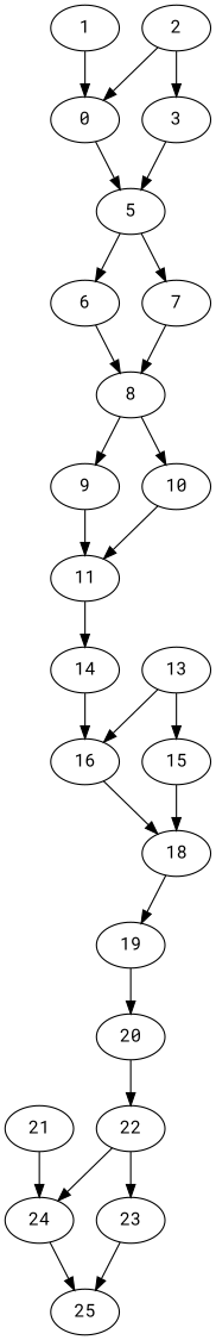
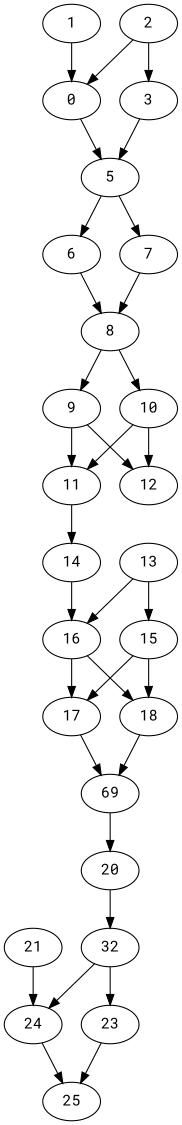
  digraph {
    fontname="Roboto Mono"
    node [alpha=0.05 fontname="Roboto Mono"]
    edge [fontname="Roboto Mono"]
    1 [alpha=0.18 expect_size=33573888]
    n2 [expect_size=26546176 label=0]
    3 [expect_size=49442816]
    5 [alpha=0.06 expect_size=7569408]
    6 [alpha=0.03 expect_size=19723264]
    7 [alpha=0.12 expect_size=24892416]
    2 [alpha=0.19 expect_size=12675072]
    8 [expect_size=51267584]
    9 [expect_size=32161792]
    10 [alpha=0.16 expect_size=44072960]
    11 [alpha=0.20 expect_size=5811200]
+   12 [alpha=0.09 expect_size=47791104]
    14 [alpha=0.13 expect_size=11685888]
    16 [alpha=0.02 expect_size=37721088]
    13 [alpha=0.15 expect_size=46556160]
    15 [alpha=0.11 expect_size=23380992]
+   17 [alpha=0.13 expect_size=45842432]
    18 [alpha=0.14 expect_size=27028480]
-   19 [alpha=0.06 expect_size=38318080]
+   19 [alpha=0.06 expect_size=38318080 label=69]
    20 [alpha=0.12 expect_size=50944000]
-   22 [alpha=0.10 expect_size=39498752]
+   22 [alpha=0.10 expect_size=39498752 label=32]
    21 [alpha=0.09 expect_size=40613888]
    24 [alpha=0.18 expect_size=50258944]
    23 [alpha=0.10 expect_size=14226432]
    25 [alpha=0.08 expect_size=34372608]
    1 -> n2
    n2 -> 5
    3 -> 5
    5 -> 6
    5 -> 7
    6 -> 8
    7 -> 8
    2 -> n2
    2 -> 3
    8 -> 9
    8 -> 10
    9 -> 11
+   9 -> 12
    10 -> 11
+   10 -> 12
    11 -> 14
    14 -> 16
+   16 -> 17
    16 -> 18
    13 -> 16
    13 -> 15
+   15 -> 17
    15 -> 18
+   17 -> 19
    18 -> 19
    19 -> 20
    20 -> 22
    22 -> 24
    22 -> 23
    21 -> 24
    24 -> 25
    23 -> 25
  }
